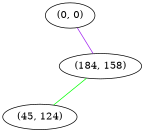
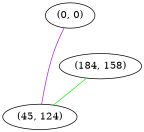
  graph {
    n1 [label="(45, 124)"]
    "(184, 158)"
    "(0, 0)"
    "(184, 158)" -- n1 [color=green weight=2]
-   "(0, 0)" -- "(184, 158)" [color=purple weight=4]
+   "(0, 0)" -- n1 [color=purple weight=4]
  }
